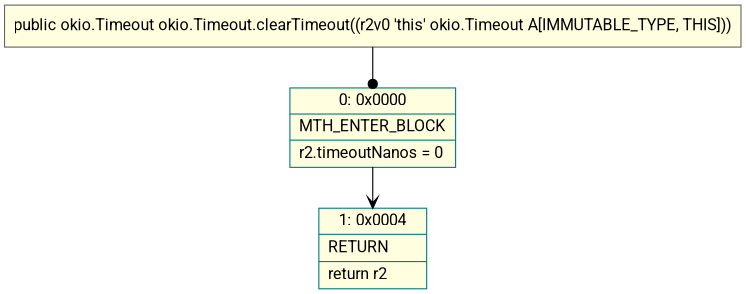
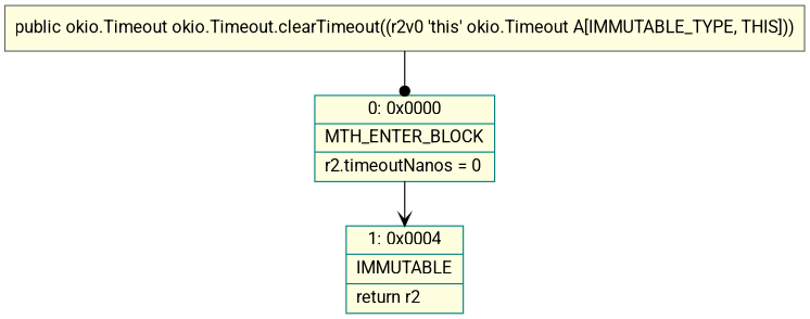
  digraph {
    fontname=Roboto
    node [shape=record style=filled fillcolor=lightyellow color=teal fontname=Roboto]
    edge [fontname=Roboto]
    n1 [label="{0\:\ 0x0000|MTH_ENTER_BLOCK\l|r2.timeoutNanos = 0\l}"]
-   n2 [label="{1\:\ 0x0004|RETURN\l|return r2\l}"]
+   n2 [label="{1\:\ 0x0004|IMMUTABLE\l|return r2\l}"]
    n3 [label="{public okio.Timeout okio.Timeout.clearTimeout((r2v0 'this' okio.Timeout A[IMMUTABLE_TYPE, THIS])) }" color=gray40]
    n1 -> n2 [arrowhead=vee]
    n3 -> n1 [arrowhead=dot]
  }
